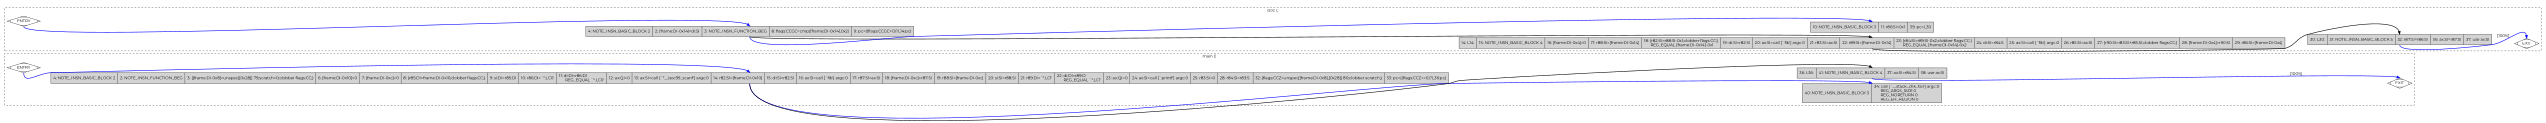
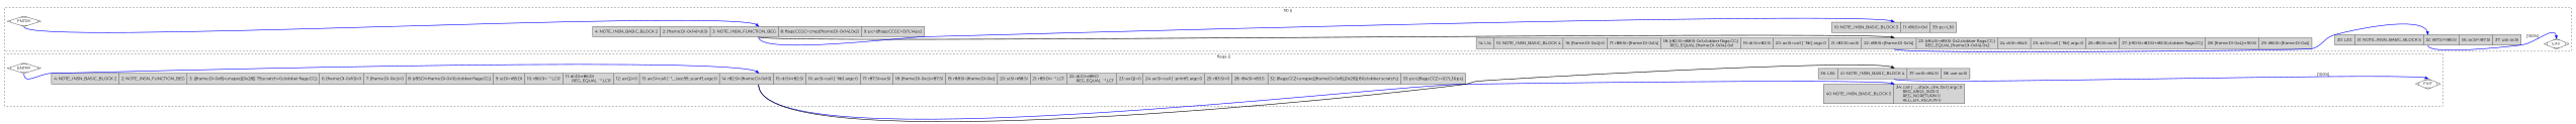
  digraph {
    fontname=Montserrat
    rankdir=LR
    node [fillcolor=lightgrey fontname=Montserrat shape=record style=filled]
    edge [color=blue constraint=true fontname=Montserrat headport=n style="solid,bold" tailport=s weight=100]
    n1 [fillcolor=white label=ENTRY shape=Mdiamond]
    n2 [label="{\ \ \ \ 4:\ NOTE_INSN_BASIC_BLOCK\ 2\l|\ \ \ \ 2:\ NOTE_INSN_FUNCTION_BEG\l|\ \ \ \ 3:\ \{[frame:DI-0x8]=unspec[[0x28]]\ 79;scratch=0;clobber\ flags:CC;\}\l|\ \ \ \ 6:\ [frame:DI-0x10]=0\l|\ \ \ \ 7:\ [frame:DI-0xc]=0\l|\ \ \ \ 8:\ \{r85:DI=frame:DI-0x10;clobber\ flags:CC;\}\l|\ \ \ \ 9:\ si:DI=r85:DI\l|\ \ \ 10:\ r86:DI=`*.LC0'\l|\ \ \ 11:\ di:DI=r86:DI\l\ \ \ \ \ \ REG_EQUAL\ `*.LC0'\l|\ \ \ 12:\ ax:QI=0\l|\ \ \ 13:\ ax:SI=call\ [`*__isoc99_scanf']\ argc:0\l|\ \ \ 14:\ r82:SI=[frame:DI-0x10]\l|\ \ \ 15:\ di:SI=r82:SI\l|\ \ \ 16:\ ax:SI=call\ [`fib']\ argc:0\l|\ \ \ 17:\ r87:SI=ax:SI\l|\ \ \ 18:\ [frame:DI-0xc]=r87:SI\l|\ \ \ 19:\ r88:SI=[frame:DI-0xc]\l|\ \ \ 20:\ si:SI=r88:SI\l|\ \ \ 21:\ r89:DI=`*.LC1'\l|\ \ \ 22:\ di:DI=r89:DI\l\ \ \ \ \ \ REG_EQUAL\ `*.LC1'\l|\ \ \ 23:\ ax:QI=0\l|\ \ \ 24:\ ax:SI=call\ [`printf']\ argc:0\l|\ \ \ 25:\ r83:SI=0\l|\ \ \ 28:\ r84:SI=r83:SI\l|\ \ \ 32:\ \{flags:CCZ=unspec[[frame:DI-0x8],[0x28]]\ 80;clobber\ scratch;\}\l|\ \ \ 33:\ pc=\{(flags:CCZ==0)?L36:pc\}\l}"]
    n3 [fillcolor=white label=EXIT shape=Mdiamond]
    n4 [label="{\ \ \ 40:\ NOTE_INSN_BASIC_BLOCK\ 3\l|\ \ \ 34:\ call\ [`__stack_chk_fail']\ argc:0\l\ \ \ \ \ \ REG_ARGS_SIZE\ 0\l\ \ \ \ \ \ REG_NORETURN\ 0\l\ \ \ \ \ \ REG_EH_REGION\ 0\l}"]
    n5 [label="{\ \ \ 36:\ L36:\l|\ \ \ 41:\ NOTE_INSN_BASIC_BLOCK\ 4\l|\ \ \ 37:\ ax:SI=r84:SI\l|\ \ \ 38:\ use\ ax:SI\l}"]
    n6 [fillcolor=white label=ENTRY shape=Mdiamond]
    n7 [label="{\ \ \ \ 4:\ NOTE_INSN_BASIC_BLOCK\ 2\l|\ \ \ \ 2:\ [frame:DI-0x14]=di:SI\l|\ \ \ \ 3:\ NOTE_INSN_FUNCTION_BEG\l|\ \ \ \ 8:\ flags:CCGC=cmp([frame:DI-0x14],0x2)\l|\ \ \ \ 9:\ pc=\{(flags:CCGC\>0)?L14:pc\}\l}"]
    n8 [fillcolor=white label=EXIT shape=Mdiamond]
    n9 [label="{\ \ \ 14:\ L14:\l|\ \ \ 15:\ NOTE_INSN_BASIC_BLOCK\ 4\l|\ \ \ 16:\ [frame:DI-0x4]=0\l|\ \ \ 17:\ r88:SI=[frame:DI-0x14]\l|\ \ \ 18:\ \{r82:SI=r88:SI-0x1;clobber\ flags:CC;\}\l\ \ \ \ \ \ REG_EQUAL\ [frame:DI-0x14]-0x1\l|\ \ \ 19:\ di:SI=r82:SI\l|\ \ \ 20:\ ax:SI=call\ [`fib']\ argc:0\l|\ \ \ 21:\ r83:SI=ax:SI\l|\ \ \ 22:\ r89:SI=[frame:DI-0x14]\l|\ \ \ 23:\ \{r84:SI=r89:SI-0x2;clobber\ flags:CC;\}\l\ \ \ \ \ \ REG_EQUAL\ [frame:DI-0x14]-0x2\l|\ \ \ 24:\ di:SI=r84:SI\l|\ \ \ 25:\ ax:SI=call\ [`fib']\ argc:0\l|\ \ \ 26:\ r85:SI=ax:SI\l|\ \ \ 27:\ \{r90:SI=r83:SI+r85:SI;clobber\ flags:CC;\}\l|\ \ \ 28:\ [frame:DI-0x4]=r90:SI\l|\ \ \ 29:\ r86:SI=[frame:DI-0x4]\l}"]
    n10 [label="{\ \ \ 10:\ NOTE_INSN_BASIC_BLOCK\ 3\l|\ \ \ 11:\ r86:SI=0x1\l|\ \ \ 39:\ pc=L30\l}"]
    n11 [label="{\ \ \ 30:\ L30:\l|\ \ \ 31:\ NOTE_INSN_BASIC_BLOCK\ 5\l|\ \ \ 32:\ r87:SI=r86:SI\l|\ \ \ 36:\ ax:SI=r87:SI\l|\ \ \ 37:\ use\ ax:SI\l}"]
    subgraph cluster_1 {
      color=black
-     label="main ()"
+     label="flags ()"
      style=dashed
      n1
      n2
      n3
      n4
      n5
    }
    subgraph cluster_2 {
      color=black
-     label="isoc ()"
+     label="fib ()"
      style=dashed
      n6
      n7
      n8
      n9
      n10
      n11
    }
    n1 -> n2
    n1 -> n3 [style=invis color="" weight=""]
    n2 -> n4
    n2 -> n5 [color=black weight=10]
    n5 -> n3 [label="[100%]"]
    n6 -> n7
    n6 -> n8 [style=invis color="" weight=""]
    n7 -> n9 [color=black weight=10]
    n7 -> n10
-   n9 -> n11 [color=black]
+   n9 -> n11
    n11 -> n8 [label="[100%]"]
  }
